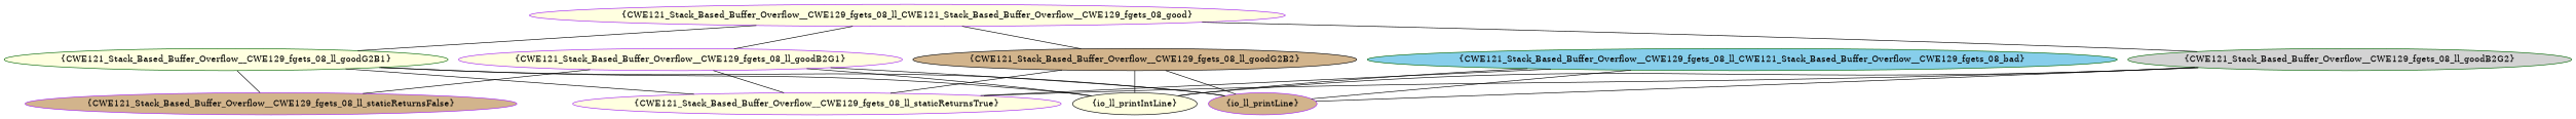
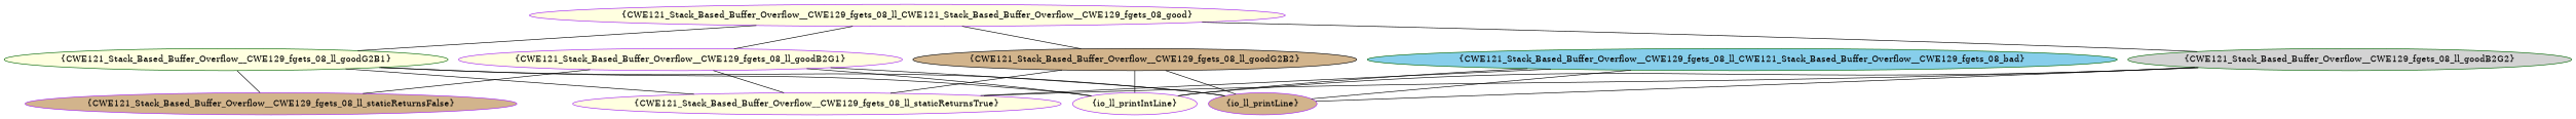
  graph {
    node [style=filled fillcolor=lightyellow color=purple]
    n1 [label="{CWE121_Stack_Based_Buffer_Overflow__CWE129_fgets_08_ll_goodG2B1}" color=darkgreen]
    n2 [label="{CWE121_Stack_Based_Buffer_Overflow__CWE129_fgets_08_ll_staticReturnsFalse}" fillcolor=tan]
    n3 [label="{io_ll_printLine}" fillcolor=tan]
    n4 [label="{CWE121_Stack_Based_Buffer_Overflow__CWE129_fgets_08_ll_staticReturnsTrue}"]
-   n5 [label="{io_ll_printIntLine}" color=black]
+   n5 [label="{io_ll_printIntLine}"]
    n6 [label="{CWE121_Stack_Based_Buffer_Overflow__CWE129_fgets_08_ll_goodB2G1}"]
    n7 [label="{CWE121_Stack_Based_Buffer_Overflow__CWE129_fgets_08_ll_CWE121_Stack_Based_Buffer_Overflow__CWE129_fgets_08_good}"]
    n8 [label="{CWE121_Stack_Based_Buffer_Overflow__CWE129_fgets_08_ll_goodB2G2}" fillcolor=lightgrey color=darkgreen]
    n9 [label="{CWE121_Stack_Based_Buffer_Overflow__CWE129_fgets_08_ll_goodG2B2}" fillcolor=tan color=black]
    n10 [label="{CWE121_Stack_Based_Buffer_Overflow__CWE129_fgets_08_ll_CWE121_Stack_Based_Buffer_Overflow__CWE129_fgets_08_bad}" fillcolor=skyblue color=darkgreen]
    n1 -- n2
    n1 -- n3
    n1 -- n4
    n1 -- n5
    n6 -- n2
    n6 -- n3
    n6 -- n4
    n6 -- n5
    n7 -- n1
    n7 -- n6
    n7 -- n8
    n7 -- n9
    n8 -- n3
    n8 -- n4
    n8 -- n5
    n9 -- n3
    n9 -- n4
    n9 -- n5
    n10 -- n3
    n10 -- n4
    n10 -- n5
  }
